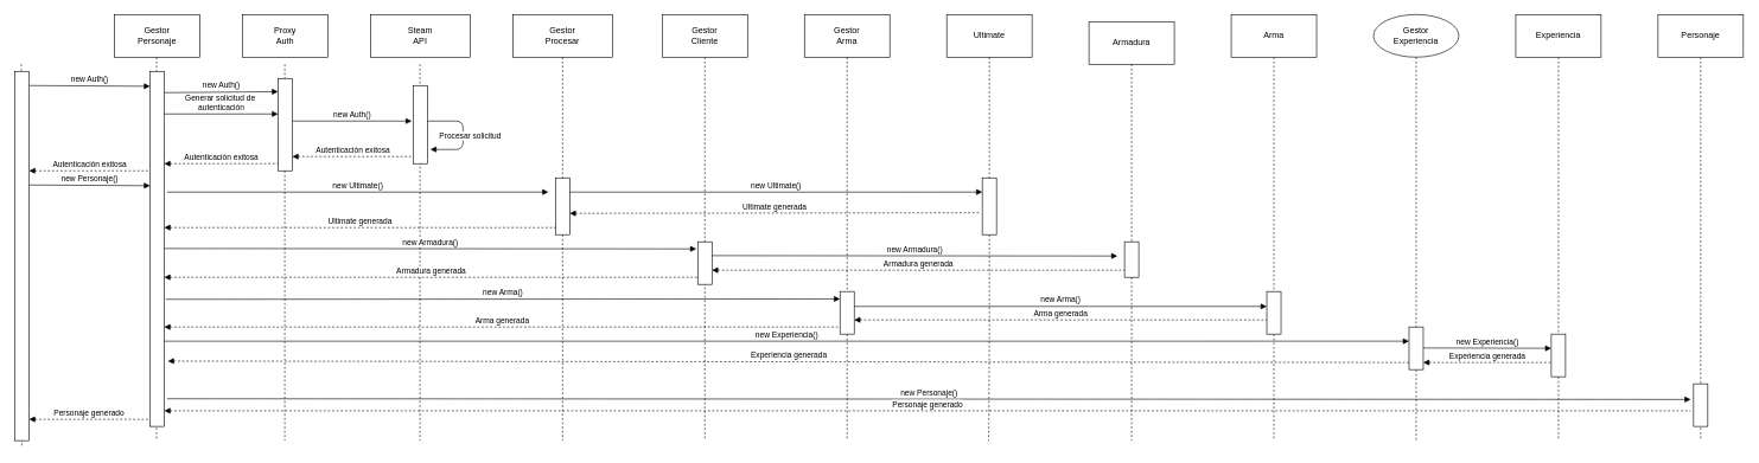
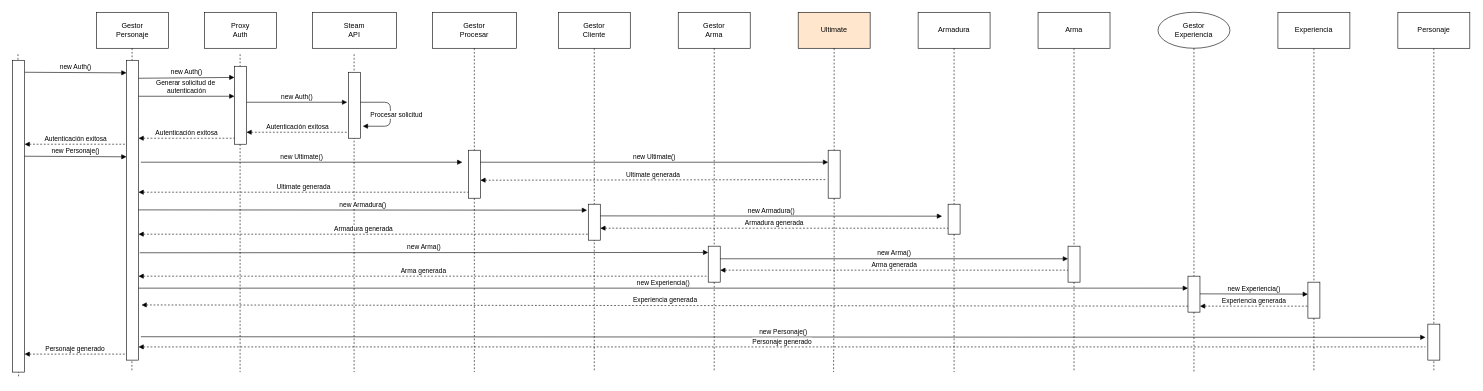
  <mxCell id="0" />
  <mxCell id="1" parent="0" />
  <mxCell id="2" style="rounded=0;orthogonalLoop=1;jettySize=auto;html=1;endArrow=none;endFill=0;dashed=1;" parent="1" edge="1"><mxGeometry relative="1" as="geometry"><mxPoint x="30" y="630" as="targetPoint" /><mxPoint x="29" y="90" as="sourcePoint" /></mxGeometry></mxCell>
  <mxCell id="3" style="edgeStyle=orthogonalEdgeStyle;rounded=0;orthogonalLoop=1;jettySize=auto;html=1;exitX=0.5;exitY=1;exitDx=0;exitDy=0;dashed=1;endArrow=none;endFill=0;" parent="1" edge="1"><mxGeometry relative="1" as="geometry"><mxPoint x="399.41" y="620" as="targetPoint" /><mxPoint x="399.41" y="90" as="sourcePoint" /></mxGeometry></mxCell>
  <mxCell id="4" value="Proxy&lt;br&gt;Auth" style="rounded=0;whiteSpace=wrap;html=1;" parent="1" vertex="1"><mxGeometry x="340" y="20" width="120" height="60" as="geometry" /></mxCell>
  <mxCell id="5" style="rounded=0;orthogonalLoop=1;jettySize=auto;html=1;exitX=0.5;exitY=1;exitDx=0;exitDy=0;dashed=1;endArrow=none;endFill=0;startArrow=none;" parent="1" source="33" edge="1"><mxGeometry relative="1" as="geometry"><mxPoint x="790" y="620" as="targetPoint" /></mxGeometry></mxCell>
  <mxCell id="6" value="Gestor&lt;br&gt;Procesar" style="rounded=0;whiteSpace=wrap;html=1;" parent="1" vertex="1"><mxGeometry x="720" y="20" width="140" height="60" as="geometry" /></mxCell>
  <mxCell id="7" style="edgeStyle=orthogonalEdgeStyle;rounded=0;orthogonalLoop=1;jettySize=auto;html=1;exitX=0.5;exitY=1;exitDx=0;exitDy=0;dashed=1;endArrow=none;endFill=0;" parent="1" source="8" edge="1"><mxGeometry relative="1" as="geometry"><mxPoint x="990" y="620" as="targetPoint" /></mxGeometry></mxCell>
  <mxCell id="8" value="Gestor&lt;br&gt;Cliente" style="rounded=0;whiteSpace=wrap;html=1;" parent="1" vertex="1"><mxGeometry x="930" y="20" width="120" height="60" as="geometry" /></mxCell>
  <mxCell id="9" style="edgeStyle=orthogonalEdgeStyle;rounded=0;orthogonalLoop=1;jettySize=auto;html=1;exitX=0.5;exitY=1;exitDx=0;exitDy=0;dashed=1;endArrow=none;endFill=0;startArrow=none;" parent="1" source="36" edge="1"><mxGeometry relative="1" as="geometry"><mxPoint x="1190" y="620" as="targetPoint" /></mxGeometry></mxCell>
  <mxCell id="10" value="Gestor&lt;br&gt;Arma" style="rounded=0;whiteSpace=wrap;html=1;" parent="1" vertex="1"><mxGeometry x="1130" y="20" width="120" height="60" as="geometry" /></mxCell>
  <mxCell id="11" style="edgeStyle=orthogonalEdgeStyle;rounded=0;orthogonalLoop=1;jettySize=auto;html=1;exitX=0.5;exitY=1;exitDx=0;exitDy=0;dashed=1;endArrow=none;endFill=0;startArrow=none;" parent="1" source="44" edge="1"><mxGeometry relative="1" as="geometry"><mxPoint x="1389" y="620" as="targetPoint" /></mxGeometry></mxCell>
- <mxCell id="12" value="Ultimate" style="rounded=0;whiteSpace=wrap;html=1;" parent="1" vertex="1"><mxGeometry x="1330" y="20" width="120" height="60" as="geometry" /></mxCell>
+ <mxCell id="12" value="Ultimate" style="rounded=0;whiteSpace=wrap;html=1;fillColor=#ffe6cc;" parent="1" vertex="1"><mxGeometry x="1330" y="20" width="120" height="60" as="geometry" /></mxCell>
  <mxCell id="13" style="edgeStyle=orthogonalEdgeStyle;rounded=0;orthogonalLoop=1;jettySize=auto;html=1;exitX=0.5;exitY=1;exitDx=0;exitDy=0;dashed=1;endArrow=none;endFill=0;startArrow=none;" parent="1" source="47" edge="1"><mxGeometry relative="1" as="geometry"><mxPoint x="1590" y="620" as="targetPoint" /><Array as="points"><mxPoint x="1590" y="360" /><mxPoint x="1590" y="360" /></Array></mxGeometry></mxCell>
- <mxCell id="14" value="Armadura" style="rounded=0;whiteSpace=wrap;html=1;" parent="1" vertex="1"><mxGeometry x="1530" y="30" width="120" height="60" as="geometry" /></mxCell>
+ <mxCell id="14" value="Armadura" style="rounded=0;whiteSpace=wrap;html=1;" parent="1" vertex="1"><mxGeometry x="1530" y="20" width="120" height="60" as="geometry" /></mxCell>
  <mxCell id="15" value="&lt;font face=&quot;helvetica&quot;&gt;new Auth()&lt;/font&gt;" style="endArrow=block;html=1;endFill=1;labelPosition=center;verticalLabelPosition=top;align=center;verticalAlign=bottom;entryX=0;entryY=0.042;entryDx=0;entryDy=0;entryPerimeter=0;" parent="1" target="26" edge="1"><mxGeometry width="50" height="50" relative="1" as="geometry"><mxPoint x="40" y="120" as="sourcePoint" /><mxPoint x="200" y="121" as="targetPoint" /></mxGeometry></mxCell>
  <mxCell id="16" value="Personaje generado" style="endArrow=none;html=1;endFill=0;labelPosition=center;verticalLabelPosition=top;align=center;verticalAlign=bottom;startArrow=block;startFill=1;dashed=1;entryX=-0.083;entryY=0.98;entryDx=0;entryDy=0;entryPerimeter=0;" parent="1" target="26" edge="1"><mxGeometry x="120" y="400" width="50" height="50" as="geometry"><mxPoint x="40" y="590" as="sourcePoint" /><mxPoint x="200" y="590" as="targetPoint" /></mxGeometry></mxCell>
  <mxCell id="17" style="edgeStyle=orthogonalEdgeStyle;rounded=0;orthogonalLoop=1;jettySize=auto;html=1;exitX=0.5;exitY=1;exitDx=0;exitDy=0;dashed=1;endArrow=none;endFill=0;" parent="1" source="18" edge="1"><mxGeometry relative="1" as="geometry"><mxPoint x="1790" y="620" as="targetPoint" /></mxGeometry></mxCell>
  <mxCell id="18" value="&lt;div&gt;Arma&lt;/div&gt;" style="rounded=0;whiteSpace=wrap;html=1;" parent="1" vertex="1"><mxGeometry x="1730" y="20" width="120" height="60" as="geometry" /></mxCell>
  <mxCell id="19" value="Steam&lt;br&gt;API" style="rounded=0;whiteSpace=wrap;html=1;" parent="1" vertex="1"><mxGeometry x="520" y="20" width="140" height="60" as="geometry" /></mxCell>
  <mxCell id="20" style="edgeStyle=orthogonalEdgeStyle;rounded=0;orthogonalLoop=1;jettySize=auto;html=1;exitX=0.5;exitY=1;exitDx=0;exitDy=0;dashed=1;endArrow=none;endFill=0;" parent="1" edge="1"><mxGeometry relative="1" as="geometry"><mxPoint x="589.5" y="620" as="targetPoint" /><mxPoint x="589.5" y="90" as="sourcePoint" /></mxGeometry></mxCell>
  <mxCell id="21" value="&lt;span style=&quot;font-family: &amp;#34;helvetica&amp;#34;&quot;&gt;new Auth()&lt;/span&gt;" style="endArrow=block;html=1;endFill=1;labelPosition=center;verticalLabelPosition=top;align=center;verticalAlign=bottom;" parent="1" edge="1"><mxGeometry width="50" height="50" relative="1" as="geometry"><mxPoint x="410" y="170" as="sourcePoint" /><mxPoint x="578" y="170" as="targetPoint" /></mxGeometry></mxCell>
  <mxCell id="22" value="Gestor&lt;br&gt;Personaje" style="rounded=0;whiteSpace=wrap;html=1;" parent="1" vertex="1"><mxGeometry x="160" y="20" width="120" height="60" as="geometry" /></mxCell>
  <mxCell id="23" style="rounded=0;orthogonalLoop=1;jettySize=auto;html=1;exitX=0.5;exitY=1;exitDx=0;exitDy=0;dashed=1;endArrow=none;endFill=0;" parent="1" edge="1"><mxGeometry relative="1" as="geometry"><mxPoint x="219" y="620" as="targetPoint" /><mxPoint x="219.29" y="80" as="sourcePoint" /></mxGeometry></mxCell>
  <mxCell id="24" value="&lt;span style=&quot;font-family: &amp;#34;helvetica&amp;#34;&quot;&gt;new Auth()&lt;/span&gt;" style="endArrow=block;html=1;endFill=1;labelPosition=center;verticalLabelPosition=top;align=center;verticalAlign=bottom;entryX=0;entryY=0.143;entryDx=0;entryDy=0;entryPerimeter=0;" parent="1" target="27" edge="1"><mxGeometry width="50" height="50" relative="1" as="geometry"><mxPoint x="230" y="130" as="sourcePoint" /><mxPoint x="380" y="130" as="targetPoint" /></mxGeometry></mxCell>
  <mxCell id="25" value="" style="rounded=0;whiteSpace=wrap;html=1;" parent="1" vertex="1"><mxGeometry x="20" y="100" width="20" height="520" as="geometry" /></mxCell>
  <mxCell id="26" value="" style="rounded=0;whiteSpace=wrap;html=1;" parent="1" vertex="1"><mxGeometry x="210" y="100" width="20" height="500" as="geometry" /></mxCell>
  <mxCell id="27" value="" style="rounded=0;whiteSpace=wrap;html=1;" parent="1" vertex="1"><mxGeometry x="390" y="110" width="20" height="130" as="geometry" /></mxCell>
  <mxCell id="28" value="&lt;span style=&quot;font-family: &amp;#34;helvetica&amp;#34;&quot;&gt;Generar solicitud de&amp;nbsp;&lt;br&gt;autenticación&lt;br&gt;&lt;/span&gt;" style="endArrow=block;html=1;endFill=1;labelPosition=center;verticalLabelPosition=top;align=center;verticalAlign=bottom;" parent="1" edge="1"><mxGeometry width="50" height="50" relative="1" as="geometry"><mxPoint x="230" y="160" as="sourcePoint" /><mxPoint x="390" y="160" as="targetPoint" /></mxGeometry></mxCell>
  <mxCell id="29" value="" style="rounded=0;whiteSpace=wrap;html=1;" parent="1" vertex="1"><mxGeometry x="580" y="120" width="20" height="110" as="geometry" /></mxCell>
  <mxCell id="30" value="&lt;span style=&quot;font-family: &amp;#34;helvetica&amp;#34;&quot;&gt;Procesar solicitud&lt;/span&gt;" style="endArrow=block;html=1;endFill=1;labelPosition=center;verticalLabelPosition=top;align=center;verticalAlign=bottom;entryX=1.2;entryY=0.818;entryDx=0;entryDy=0;entryPerimeter=0;" parent="1" target="29" edge="1"><mxGeometry x="0.176" y="10" width="50" height="50" relative="1" as="geometry"><mxPoint x="600" y="170.02" as="sourcePoint" /><mxPoint x="768" y="170" as="targetPoint" /><Array as="points"><mxPoint x="650" y="170" /><mxPoint x="650" y="210" /></Array><mxPoint as="offset" /></mxGeometry></mxCell>
  <mxCell id="31" value="Autenticación exitosa" style="endArrow=none;html=1;endFill=0;labelPosition=center;verticalLabelPosition=top;align=center;verticalAlign=bottom;startArrow=block;startFill=1;dashed=1;" parent="1" edge="1"><mxGeometry width="50" height="50" relative="1" as="geometry"><mxPoint x="410" y="220" as="sourcePoint" /><mxPoint x="580" y="220" as="targetPoint" /></mxGeometry></mxCell>
  <mxCell id="32" value="Autenticación exitosa" style="endArrow=none;html=1;endFill=0;labelPosition=center;verticalLabelPosition=top;align=center;verticalAlign=bottom;startArrow=block;startFill=1;dashed=1;" parent="1" edge="1"><mxGeometry width="50" height="50" relative="1" as="geometry"><mxPoint x="230" y="230" as="sourcePoint" /><mxPoint x="390" y="230" as="targetPoint" /></mxGeometry></mxCell>
  <mxCell id="33" value="" style="rounded=0;whiteSpace=wrap;html=1;" parent="1" vertex="1"><mxGeometry x="780" y="250" width="20" height="80" as="geometry" /></mxCell>
  <mxCell id="34" value="" style="edgeStyle=orthogonalEdgeStyle;rounded=0;orthogonalLoop=1;jettySize=auto;html=1;exitX=0.5;exitY=1;exitDx=0;exitDy=0;dashed=1;endArrow=none;endFill=0;" parent="1" source="6" target="33" edge="1"><mxGeometry relative="1" as="geometry"><mxPoint x="790" y="620" as="targetPoint" /><mxPoint x="790" y="80" as="sourcePoint" /></mxGeometry></mxCell>
  <mxCell id="35" value="" style="rounded=0;whiteSpace=wrap;html=1;" parent="1" vertex="1"><mxGeometry x="980" y="340" width="20" height="60" as="geometry" /></mxCell>
  <mxCell id="36" value="" style="rounded=0;whiteSpace=wrap;html=1;" parent="1" vertex="1"><mxGeometry x="1180" y="410" width="20" height="60" as="geometry" /></mxCell>
  <mxCell id="37" value="" style="edgeStyle=orthogonalEdgeStyle;rounded=0;orthogonalLoop=1;jettySize=auto;html=1;exitX=0.5;exitY=1;exitDx=0;exitDy=0;dashed=1;endArrow=none;endFill=0;" parent="1" source="10" target="36" edge="1"><mxGeometry relative="1" as="geometry"><mxPoint x="1190" y="620" as="targetPoint" /><mxPoint x="1190" y="80" as="sourcePoint" /></mxGeometry></mxCell>
  <mxCell id="38" value="&lt;span style=&quot;font-family: &amp;#34;helvetica&amp;#34;&quot;&gt;new Ultimate()&lt;br&gt;&lt;/span&gt;" style="endArrow=block;html=1;endFill=1;labelPosition=center;verticalLabelPosition=top;align=center;verticalAlign=bottom;" parent="1" edge="1"><mxGeometry width="50" height="50" relative="1" as="geometry"><mxPoint x="234" y="270" as="sourcePoint" /><mxPoint x="770" y="270" as="targetPoint" /></mxGeometry></mxCell>
  <mxCell id="39" value="Autenticación exitosa" style="endArrow=none;html=1;endFill=0;labelPosition=center;verticalLabelPosition=top;align=center;verticalAlign=bottom;startArrow=block;startFill=1;dashed=1;entryX=0;entryY=0.28;entryDx=0;entryDy=0;entryPerimeter=0;" parent="1" target="26" edge="1"><mxGeometry width="50" height="50" relative="1" as="geometry"><mxPoint x="40" y="240" as="sourcePoint" /><mxPoint x="200" y="240" as="targetPoint" /></mxGeometry></mxCell>
  <mxCell id="40" value="&lt;span style=&quot;font-family: &amp;#34;helvetica&amp;#34;&quot;&gt;new Ultimate()&lt;/span&gt;" style="endArrow=block;html=1;endFill=1;labelPosition=center;verticalLabelPosition=top;align=center;verticalAlign=bottom;entryX=0;entryY=0.25;entryDx=0;entryDy=0;" parent="1" target="44" edge="1"><mxGeometry width="50" height="50" relative="1" as="geometry"><mxPoint x="800" y="270.02" as="sourcePoint" /><mxPoint x="1370" y="270" as="targetPoint" /><mxPoint as="offset" /></mxGeometry></mxCell>
  <mxCell id="41" value="Ultimate generada" style="endArrow=none;html=1;endFill=0;labelPosition=center;verticalLabelPosition=top;align=center;verticalAlign=bottom;startArrow=block;startFill=1;dashed=1;entryX=0;entryY=0.875;entryDx=0;entryDy=0;entryPerimeter=0;" parent="1" target="33" edge="1"><mxGeometry width="50" height="50" relative="1" as="geometry"><mxPoint x="230" y="320" as="sourcePoint" /><mxPoint x="770" y="320" as="targetPoint" /></mxGeometry></mxCell>
  <mxCell id="42" value="&lt;span style=&quot;font-family: &amp;#34;helvetica&amp;#34;&quot;&gt;new Armadura()&lt;br&gt;&lt;/span&gt;" style="endArrow=block;html=1;endFill=1;labelPosition=center;verticalLabelPosition=top;align=center;verticalAlign=bottom;" parent="1" edge="1"><mxGeometry width="50" height="50" relative="1" as="geometry"><mxPoint x="230" y="349.5" as="sourcePoint" /><mxPoint x="978" y="350" as="targetPoint" /></mxGeometry></mxCell>
  <mxCell id="43" value="Armadura generada" style="endArrow=none;html=1;endFill=0;labelPosition=center;verticalLabelPosition=top;align=center;verticalAlign=bottom;startArrow=block;startFill=1;dashed=1;exitX=1;exitY=0.58;exitDx=0;exitDy=0;exitPerimeter=0;" parent="1" source="26" edge="1"><mxGeometry width="50" height="50" relative="1" as="geometry"><mxPoint x="260" y="390" as="sourcePoint" /><mxPoint x="980" y="390" as="targetPoint" /></mxGeometry></mxCell>
  <mxCell id="44" value="" style="rounded=0;whiteSpace=wrap;html=1;" parent="1" vertex="1"><mxGeometry x="1380" y="250" width="20" height="80" as="geometry" /></mxCell>
  <mxCell id="45" value="" style="edgeStyle=orthogonalEdgeStyle;rounded=0;orthogonalLoop=1;jettySize=auto;html=1;exitX=0.5;exitY=1;exitDx=0;exitDy=0;dashed=1;endArrow=none;endFill=0;" parent="1" source="12" target="44" edge="1"><mxGeometry relative="1" as="geometry"><mxPoint x="1389" y="620" as="targetPoint" /><mxPoint x="1390" y="80" as="sourcePoint" /></mxGeometry></mxCell>
  <mxCell id="46" value="Ultimate generada" style="endArrow=none;html=1;endFill=0;labelPosition=center;verticalLabelPosition=top;align=center;verticalAlign=bottom;startArrow=block;startFill=1;dashed=1;entryX=-0.2;entryY=0.613;entryDx=0;entryDy=0;entryPerimeter=0;" parent="1" target="44" edge="1"><mxGeometry width="50" height="50" relative="1" as="geometry"><mxPoint x="800" y="300" as="sourcePoint" /><mxPoint x="1370" y="300" as="targetPoint" /></mxGeometry></mxCell>
  <mxCell id="47" value="" style="rounded=0;whiteSpace=wrap;html=1;" parent="1" vertex="1"><mxGeometry x="1580" y="340" width="20" height="50" as="geometry" /></mxCell>
  <mxCell id="48" value="" style="edgeStyle=orthogonalEdgeStyle;rounded=0;orthogonalLoop=1;jettySize=auto;html=1;exitX=0.5;exitY=1;exitDx=0;exitDy=0;dashed=1;endArrow=none;endFill=0;" parent="1" source="14" target="47" edge="1"><mxGeometry relative="1" as="geometry"><mxPoint x="1590" y="620" as="targetPoint" /><Array as="points" /><mxPoint x="1590" y="80" as="sourcePoint" /></mxGeometry></mxCell>
  <mxCell id="49" value="&lt;span style=&quot;font-family: &amp;#34;helvetica&amp;#34;&quot;&gt;new Armadura()&lt;br&gt;&lt;/span&gt;" style="endArrow=block;html=1;endFill=1;labelPosition=center;verticalLabelPosition=top;align=center;verticalAlign=bottom;" parent="1" edge="1"><mxGeometry width="50" height="50" relative="1" as="geometry"><mxPoint x="1000" y="359.5" as="sourcePoint" /><mxPoint x="1570" y="360" as="targetPoint" /></mxGeometry></mxCell>
  <mxCell id="50" value="Armadura generada" style="endArrow=none;html=1;endFill=0;labelPosition=center;verticalLabelPosition=top;align=center;verticalAlign=bottom;startArrow=block;startFill=1;dashed=1;exitX=1;exitY=0.56;exitDx=0;exitDy=0;exitPerimeter=0;" parent="1" edge="1"><mxGeometry width="50" height="50" relative="1" as="geometry"><mxPoint x="1000" y="380" as="sourcePoint" /><mxPoint x="1580" y="380" as="targetPoint" /></mxGeometry></mxCell>
  <mxCell id="51" value="Arma generada" style="endArrow=none;html=1;endFill=0;labelPosition=center;verticalLabelPosition=top;align=center;verticalAlign=bottom;startArrow=block;startFill=1;dashed=1;exitX=1;exitY=0.72;exitDx=0;exitDy=0;exitPerimeter=0;" parent="1" source="26" edge="1"><mxGeometry width="50" height="50" relative="1" as="geometry"><mxPoint x="240" y="460" as="sourcePoint" /><mxPoint x="1180" y="460" as="targetPoint" /></mxGeometry></mxCell>
  <mxCell id="52" value="&lt;span style=&quot;font-family: &amp;#34;helvetica&amp;#34;&quot;&gt;new Arma()&lt;br&gt;&lt;/span&gt;" style="endArrow=block;html=1;endFill=1;labelPosition=center;verticalLabelPosition=top;align=center;verticalAlign=bottom;exitX=1.1;exitY=0.642;exitDx=0;exitDy=0;exitPerimeter=0;" parent="1" source="26" edge="1"><mxGeometry width="50" height="50" relative="1" as="geometry"><mxPoint x="432" y="420" as="sourcePoint" /><mxPoint x="1180" y="420.5" as="targetPoint" /></mxGeometry></mxCell>
  <mxCell id="53" value="" style="rounded=0;whiteSpace=wrap;html=1;" parent="1" vertex="1"><mxGeometry x="1780" y="410" width="20" height="60" as="geometry" /></mxCell>
  <mxCell id="54" value="&lt;span style=&quot;font-family: &amp;#34;helvetica&amp;#34;&quot;&gt;new Arma()&lt;br&gt;&lt;/span&gt;" style="endArrow=block;html=1;endFill=1;labelPosition=center;verticalLabelPosition=top;align=center;verticalAlign=bottom;exitX=1.1;exitY=0.642;exitDx=0;exitDy=0;exitPerimeter=0;" parent="1" edge="1"><mxGeometry width="50" height="50" relative="1" as="geometry"><mxPoint x="1200" y="431" as="sourcePoint" /><mxPoint x="1780" y="431" as="targetPoint" /></mxGeometry></mxCell>
  <mxCell id="55" value="Arma generada" style="endArrow=none;html=1;endFill=0;labelPosition=center;verticalLabelPosition=top;align=center;verticalAlign=bottom;startArrow=block;startFill=1;dashed=1;exitX=1;exitY=0.72;exitDx=0;exitDy=0;exitPerimeter=0;" parent="1" edge="1"><mxGeometry width="50" height="50" relative="1" as="geometry"><mxPoint x="1200" y="450" as="sourcePoint" /><mxPoint x="1780" y="450" as="targetPoint" /></mxGeometry></mxCell>
  <mxCell id="56" style="edgeStyle=orthogonalEdgeStyle;rounded=0;orthogonalLoop=1;jettySize=auto;html=1;exitX=0.5;exitY=1;exitDx=0;exitDy=0;dashed=1;endArrow=none;endFill=0;" parent="1" source="57" edge="1"><mxGeometry relative="1" as="geometry"><mxPoint x="2190" y="620" as="targetPoint" /></mxGeometry></mxCell>
  <mxCell id="57" value="&lt;div&gt;Experiencia&lt;/div&gt;" style="rounded=0;whiteSpace=wrap;html=1;" parent="1" vertex="1"><mxGeometry x="2130" y="20" width="120" height="60" as="geometry" /></mxCell>
  <mxCell id="58" value="" style="rounded=0;whiteSpace=wrap;html=1;" parent="1" vertex="1"><mxGeometry x="2180" y="470" width="20" height="60" as="geometry" /></mxCell>
  <mxCell id="59" value="&lt;span style=&quot;font-family: &amp;#34;helvetica&amp;#34;&quot;&gt;new Experiencia()&lt;br&gt;&lt;/span&gt;" style="endArrow=block;html=1;endFill=1;labelPosition=center;verticalLabelPosition=top;align=center;verticalAlign=bottom;exitX=1.1;exitY=0.642;exitDx=0;exitDy=0;exitPerimeter=0;entryX=0;entryY=0.333;entryDx=0;entryDy=0;entryPerimeter=0;" parent="1" target="69" edge="1"><mxGeometry width="50" height="50" relative="1" as="geometry"><mxPoint x="230" y="480" as="sourcePoint" /><mxPoint x="1970" y="480" as="targetPoint" /></mxGeometry></mxCell>
  <mxCell id="60" value="Experiencia generada" style="endArrow=none;html=1;endFill=0;labelPosition=center;verticalLabelPosition=top;align=center;verticalAlign=bottom;startArrow=block;startFill=1;dashed=1;exitX=1.25;exitY=0.816;exitDx=0;exitDy=0;exitPerimeter=0;" parent="1" source="26" edge="1"><mxGeometry width="50" height="50" relative="1" as="geometry"><mxPoint x="250" y="510" as="sourcePoint" /><mxPoint x="1980" y="510" as="targetPoint" /></mxGeometry></mxCell>
  <mxCell id="61" style="edgeStyle=orthogonalEdgeStyle;rounded=0;orthogonalLoop=1;jettySize=auto;html=1;exitX=0.5;exitY=1;exitDx=0;exitDy=0;dashed=1;endArrow=none;endFill=0;" parent="1" source="62" edge="1"><mxGeometry relative="1" as="geometry"><mxPoint x="2390" y="620" as="targetPoint" /></mxGeometry></mxCell>
  <mxCell id="62" value="&lt;div&gt;Personaje&lt;/div&gt;" style="rounded=0;whiteSpace=wrap;html=1;" parent="1" vertex="1"><mxGeometry x="2330" y="20" width="120" height="60" as="geometry" /></mxCell>
  <mxCell id="63" value="" style="rounded=0;whiteSpace=wrap;html=1;" parent="1" vertex="1"><mxGeometry x="2380" y="540" width="20" height="60" as="geometry" /></mxCell>
  <mxCell id="64" value="&lt;span style=&quot;font-family: &amp;#34;helvetica&amp;#34;&quot;&gt;new Personaje()&lt;br&gt;&lt;/span&gt;" style="endArrow=block;html=1;endFill=1;labelPosition=center;verticalLabelPosition=top;align=center;verticalAlign=bottom;exitX=1.2;exitY=0.922;exitDx=0;exitDy=0;exitPerimeter=0;entryX=-0.2;entryY=0.367;entryDx=0;entryDy=0;entryPerimeter=0;" parent="1" source="26" target="63" edge="1"><mxGeometry width="50" height="50" relative="1" as="geometry"><mxPoint x="240" y="560.5" as="sourcePoint" /><mxPoint x="2160" y="563" as="targetPoint" /></mxGeometry></mxCell>
  <mxCell id="65" value="Personaje generado" style="endArrow=none;html=1;endFill=0;labelPosition=center;verticalLabelPosition=top;align=center;verticalAlign=bottom;startArrow=block;startFill=1;dashed=1;entryX=-0.2;entryY=0.633;entryDx=0;entryDy=0;entryPerimeter=0;exitX=1;exitY=0.956;exitDx=0;exitDy=0;exitPerimeter=0;" parent="1" source="26" target="63" edge="1"><mxGeometry width="50" height="50" relative="1" as="geometry"><mxPoint x="240" y="579.5" as="sourcePoint" /><mxPoint x="2150" y="580" as="targetPoint" /></mxGeometry></mxCell>
  <mxCell id="66" value="&lt;font face=&quot;helvetica&quot;&gt;new Personaje()&lt;/font&gt;" style="endArrow=block;html=1;endFill=1;labelPosition=center;verticalLabelPosition=top;align=center;verticalAlign=bottom;entryX=0;entryY=0.042;entryDx=0;entryDy=0;entryPerimeter=0;" parent="1" edge="1"><mxGeometry width="50" height="50" relative="1" as="geometry"><mxPoint x="40" y="260" as="sourcePoint" /><mxPoint x="210" y="261" as="targetPoint" /></mxGeometry></mxCell>
  <mxCell id="67" style="edgeStyle=orthogonalEdgeStyle;rounded=0;orthogonalLoop=1;jettySize=auto;html=1;exitX=0.5;exitY=1;exitDx=0;exitDy=0;dashed=1;endArrow=none;endFill=0;startArrow=none;" parent="1" source="69" edge="1"><mxGeometry relative="1" as="geometry"><mxPoint x="1990" y="620" as="targetPoint" /></mxGeometry></mxCell>
  <mxCell id="68" value="&lt;div&gt;Gestor&lt;/div&gt;&lt;div&gt;Experiencia&lt;/div&gt;" style="ellipse;whiteSpace=wrap;html=1;" parent="1" vertex="1"><mxGeometry x="1930" y="20" width="120" height="60" as="geometry" /></mxCell>
  <mxCell id="69" value="" style="rounded=0;whiteSpace=wrap;html=1;" parent="1" vertex="1"><mxGeometry x="1980" y="460" width="20" height="60" as="geometry" /></mxCell>
  <mxCell id="70" value="" style="edgeStyle=orthogonalEdgeStyle;rounded=0;orthogonalLoop=1;jettySize=auto;html=1;exitX=0.5;exitY=1;exitDx=0;exitDy=0;dashed=1;endArrow=none;endFill=0;" parent="1" source="68" target="69" edge="1"><mxGeometry relative="1" as="geometry"><mxPoint x="1990" y="620" as="targetPoint" /><mxPoint x="1990" y="80" as="sourcePoint" /></mxGeometry></mxCell>
  <mxCell id="71" value="&lt;span style=&quot;font-family: &amp;#34;helvetica&amp;#34;&quot;&gt;new Experiencia()&lt;/span&gt;" style="endArrow=block;html=1;endFill=1;labelPosition=center;verticalLabelPosition=top;align=center;verticalAlign=bottom;" parent="1" edge="1"><mxGeometry width="50" height="50" relative="1" as="geometry"><mxPoint x="2000" y="489.5" as="sourcePoint" /><mxPoint x="2180" y="490" as="targetPoint" /></mxGeometry></mxCell>
  <mxCell id="72" value="Experiencia generada" style="endArrow=none;html=1;endFill=0;labelPosition=center;verticalLabelPosition=top;align=center;verticalAlign=bottom;startArrow=block;startFill=1;dashed=1;exitX=1;exitY=0.833;exitDx=0;exitDy=0;exitPerimeter=0;" parent="1" source="69" edge="1"><mxGeometry width="50" height="50" relative="1" as="geometry"><mxPoint x="2010" y="510" as="sourcePoint" /><mxPoint x="2180" y="510" as="targetPoint" /></mxGeometry></mxCell>
